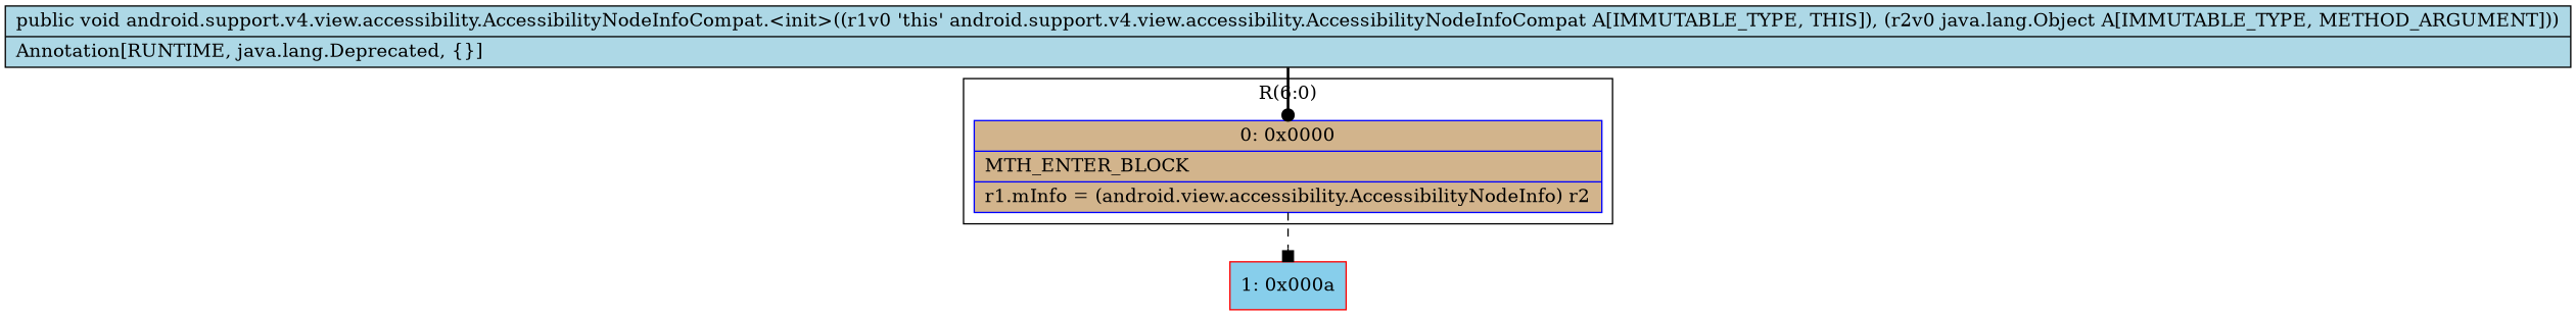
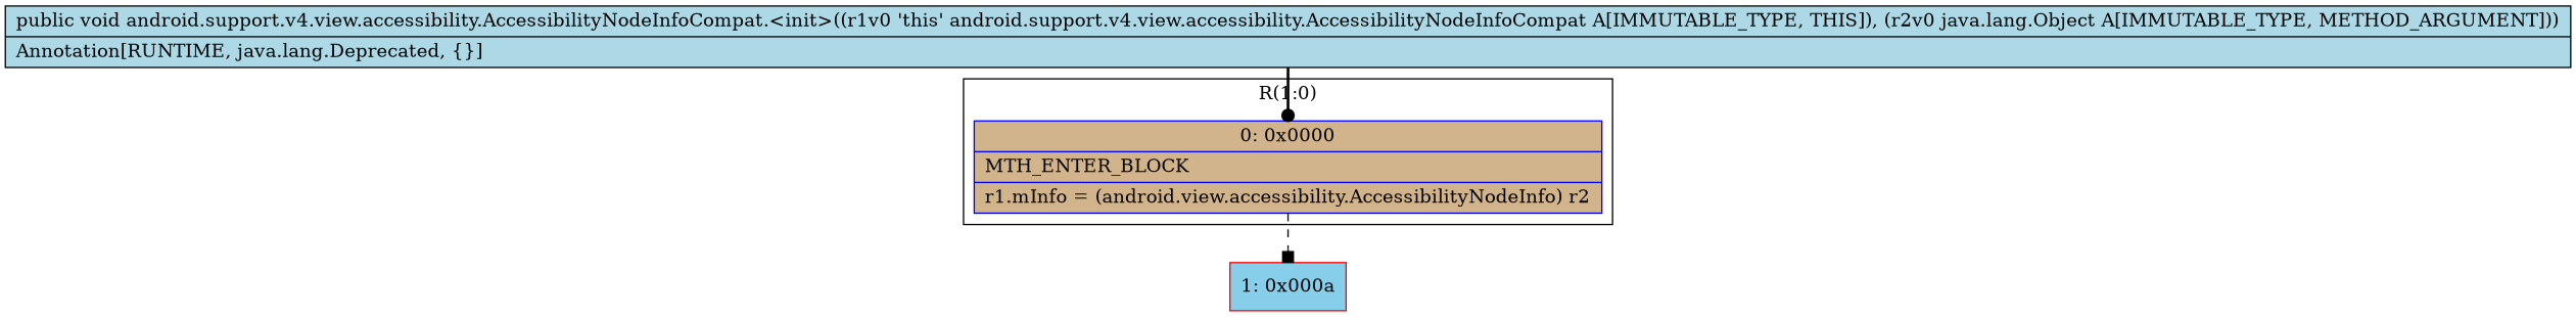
  digraph {
    node [shape=record style=filled]
    n1 [color=blue label="{0\:\ 0x0000|MTH_ENTER_BLOCK\l|r1.mInfo = (android.view.accessibility.AccessibilityNodeInfo) r2\l}" fillcolor=tan]
    n2 [color=red label="{1\:\ 0x000a}" fillcolor=skyblue]
    n3 [label="{public void android.support.v4.view.accessibility.AccessibilityNodeInfoCompat.\<init\>((r1v0 'this' android.support.v4.view.accessibility.AccessibilityNodeInfoCompat A[IMMUTABLE_TYPE, THIS]), (r2v0 java.lang.Object A[IMMUTABLE_TYPE, METHOD_ARGUMENT]))  | Annotation[RUNTIME, java.lang.Deprecated, \{\}]\l}" fillcolor=lightblue]
    subgraph cluster_1 {
-     label="R(6:0)"
+     label="R(1:0)"
      n1
    }
    n1 -> n2 [style=dashed arrowhead=box]
    n3 -> n1 [style=bold arrowhead=dot]
  }
